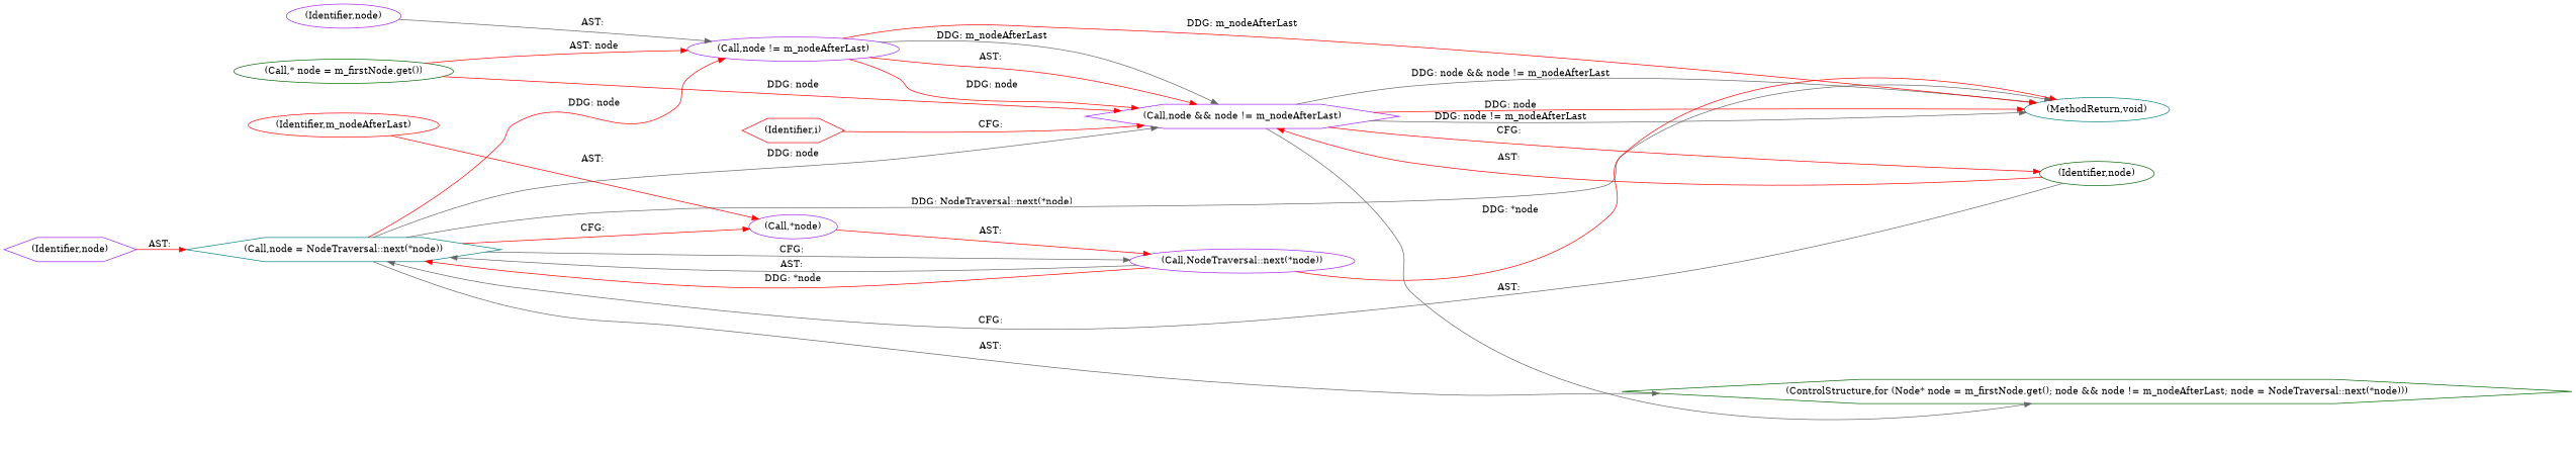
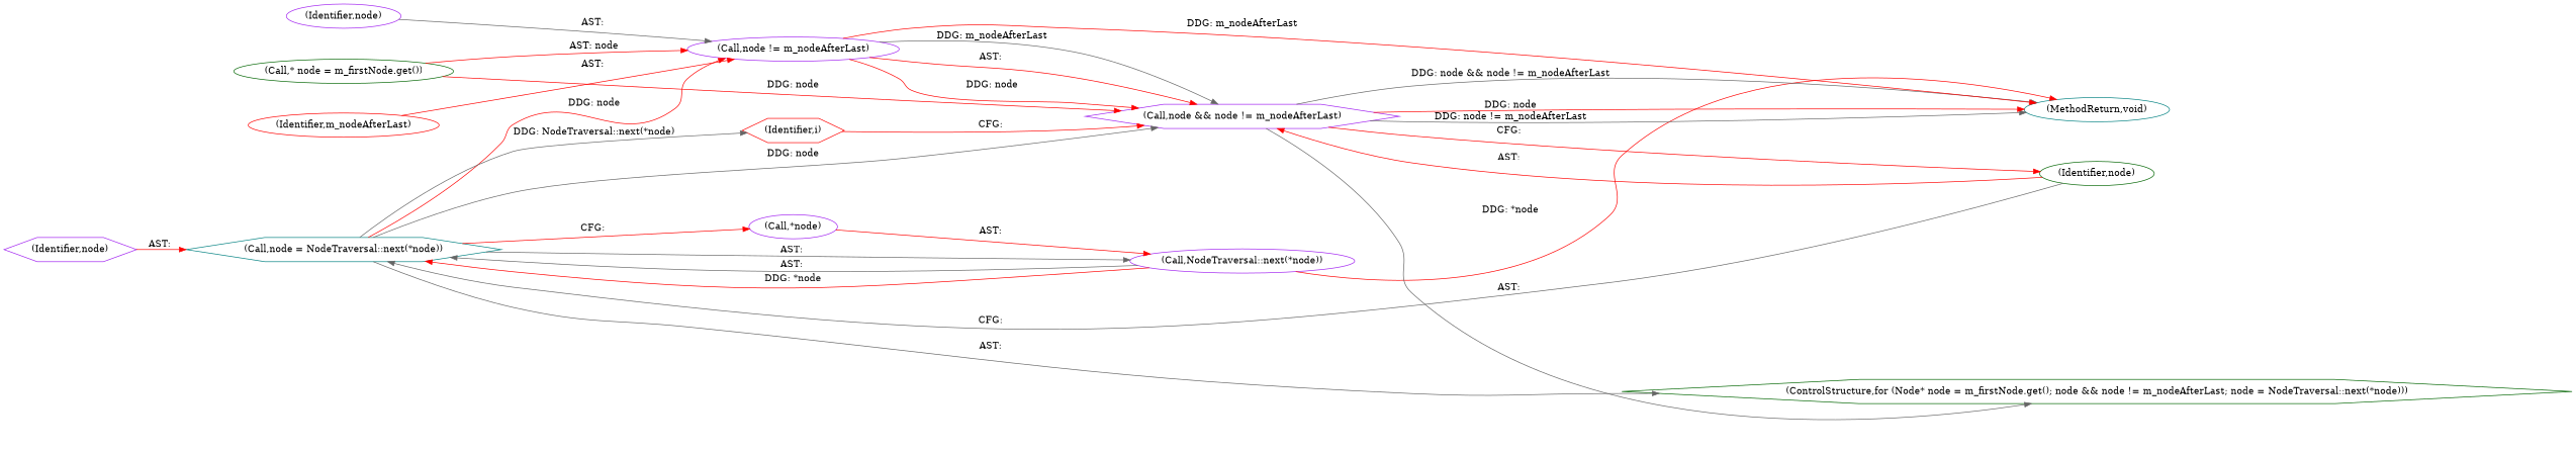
  digraph {
    rankdir=LR
    node [color=purple shape=ellipse]
    edge [color=red]
    n1 [color=teal label="(Call,node = NodeTraversal::next(*node))" shape=hexagon]
    n2 [label="(Call,NodeTraversal::next(*node))"]
    n3 [label="(Call,node && node != m_nodeAfterLast)" shape=hexagon]
    n4 [label="(Call,node != m_nodeAfterLast)"]
    n5 [color=darkgreen label="(ControlStructure,for (Node* node = m_firstNode.get(); node && node != m_nodeAfterLast; node = NodeTraversal::next(*node)))" shape=hexagon]
    n6 [color=teal label="(MethodReturn,void)"]
    n7 [label="(Call,*node)"]
    n8 [color=darkgreen label="(Identifier,node)"]
    n9 [color=red label="(Identifier,m_nodeAfterLast)"]
    n10 [color=red label="(Identifier,i)" shape=hexagon]
    n11 [label="(Identifier,node)"]
    n12 [color=darkgreen label="(Call,* node = m_firstNode.get())"]
    n13 [label="(Identifier,node)" shape=hexagon]
-   n1 -> n2 [color=gray40 label="CFG: "]
+   n1 -> n2 [color=gray40 label="AST: "]
    n1 -> n3 [color=gray40 label="DDG: node"]
    n1 -> n4 [label="DDG: node"]
    n1 -> n5 [color=gray40 label="AST: "]
-   n1 -> n6 [color=gray40 label="DDG: NodeTraversal::next(*node)"]
+   n1 -> n10 [color=gray40 label="DDG: NodeTraversal::next(*node)"]
    n1 -> n7 [label="CFG: "]
    n2 -> n1 [color=gray40 label="AST: "]
    n2 -> n1 [label="DDG: *node"]
    n2 -> n6 [label="DDG: *node"]
    n3 -> n5 [color=gray40 label="AST: "]
    n3 -> n6 [color=gray40 label="DDG: node != m_nodeAfterLast"]
    n3 -> n6 [color=gray40 label="DDG: node && node != m_nodeAfterLast"]
    n3 -> n6 [label="DDG: node"]
    n3 -> n8 [label="CFG: "]
    n4 -> n3 [label="AST: "]
    n4 -> n3 [label="DDG: node"]
    n4 -> n3 [color=gray40 label="DDG: m_nodeAfterLast"]
    n4 -> n6 [label="DDG: m_nodeAfterLast"]
    n7 -> n2 [label="AST: "]
    n8 -> n1 [color=gray40 label="CFG: "]
    n8 -> n3 [label="AST: "]
-   n9 -> n7 [label="AST: "]
+   n9 -> n4 [label="AST: "]
    n10 -> n3 [label="CFG: "]
    n11 -> n4 [color=gray40 label="AST: "]
    n12 -> n3 [label="DDG: node"]
    n12 -> n4 [label="AST: node"]
    n13 -> n1 [label="AST: "]
  }
